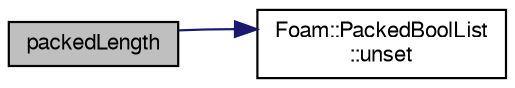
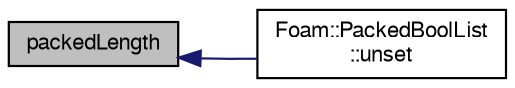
  digraph {
    rankdir=LR
    node [color=black fontname=FreeSans fontsize=10 shape=record]
    n1 [fillcolor=grey75 fontcolor=black height=0.2 label=packedLength style=filled width=0.4]
    n2 [height=0.2 label="Foam::PackedBoolList\l::unset" width=0.4]
-   n2 -> n1 [color=midnightblue dir=back fontname=FreeSans fontsize=10 labelfontname=FreeSans labelfontsize=10 style=solid]
+   n1 -> n2 [color=midnightblue dir=back fontname=FreeSans fontsize=10 labelfontname=FreeSans labelfontsize=10 style=solid]
  }
